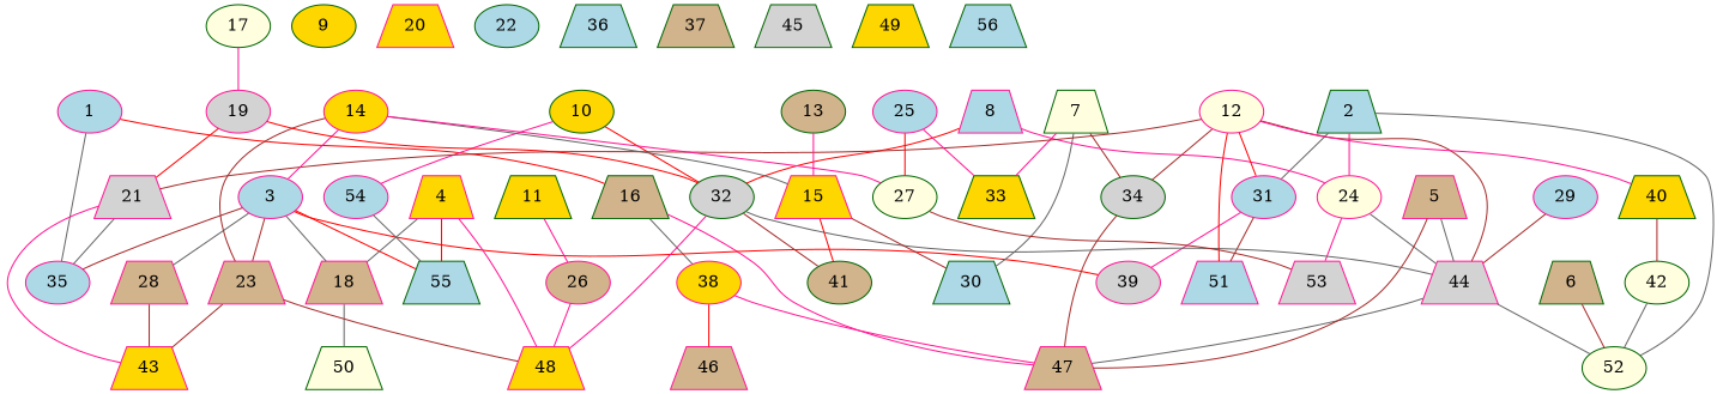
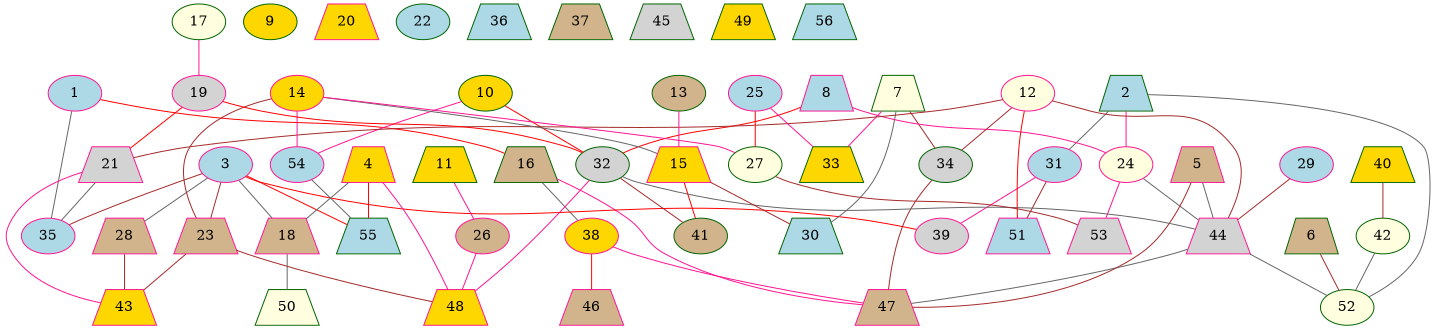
  graph {
    node [color=deeppink fillcolor=lightblue shape=trapezium style=filled]
    edge [color=deeppink]
    1 [shape=ellipse]
    16 [color=darkgreen fillcolor=tan]
    35 [shape=ellipse]
    47 [fillcolor=tan]
    38 [fillcolor=gold shape=ellipse]
    2 [color=darkgreen]
    24 [fillcolor=lightyellow shape=ellipse]
    31 [shape=ellipse]
    52 [color=darkgreen fillcolor=lightyellow shape=ellipse]
    44 [fillcolor=lightgrey]
    53 [fillcolor=lightgrey]
    39 [fillcolor=lightgrey shape=ellipse]
    51
    3 [shape=ellipse]
    18 [fillcolor=tan]
    23 [fillcolor=tan]
    28 [fillcolor=tan]
    55 [color=darkgreen]
    50 [color=darkgreen fillcolor=lightyellow]
    48 [fillcolor=gold]
    43 [fillcolor=gold]
    4 [fillcolor=gold]
    5 [fillcolor=tan]
    6 [color=darkgreen fillcolor=tan]
    7 [color=darkgreen fillcolor=lightyellow]
    30 [color=darkgreen]
    33 [color=darkgreen fillcolor=gold]
    34 [color=darkgreen fillcolor=lightgrey shape=ellipse]
    8
    32 [color=darkgreen fillcolor=lightgrey shape=ellipse]
    41 [color=darkgreen fillcolor=tan shape=ellipse]
    9 [color=darkgreen fillcolor=gold shape=ellipse]
    10 [color=darkgreen fillcolor=gold shape=ellipse]
    54 [shape=ellipse]
    11 [color=darkgreen fillcolor=gold]
    26 [fillcolor=tan shape=ellipse]
    12 [fillcolor=lightyellow shape=ellipse]
    21 [fillcolor=lightgrey]
    40 [color=darkgreen fillcolor=gold]
    42 [color=darkgreen fillcolor=lightyellow shape=ellipse]
    13 [color=darkgreen fillcolor=tan shape=ellipse]
    15 [fillcolor=gold]
    14 [fillcolor=gold shape=ellipse]
    27 [color=darkgreen fillcolor=lightyellow shape=ellipse]
    46 [fillcolor=tan]
    17 [color=darkgreen fillcolor=lightyellow shape=ellipse]
    19 [fillcolor=lightgrey shape=ellipse]
    20 [fillcolor=gold]
    22 [color=darkgreen shape=ellipse]
    25 [shape=ellipse]
    29 [shape=ellipse]
    36 [color=darkgreen]
    37 [color=darkgreen fillcolor=tan]
    45 [color=darkgreen fillcolor=lightgrey]
    49 [color=darkgreen fillcolor=gold]
    56 [color=darkgreen]
    1 -- 16 [color=red]
    1 -- 35 [color=gray40]
    16 -- 47
    16 -- 38 [color=gray40]
    38 -- 47
    38 -- 46 [color=red]
    2 -- 24
    2 -- 31 [color=gray40]
    2 -- 52 [color=gray40]
    24 -- 44 [color=gray40]
    24 -- 53
    31 -- 39
    31 -- 51 [color=brown]
    44 -- 47 [color=gray40]
    44 -- 52 [color=gray40]
    3 -- 35 [color=brown]
    3 -- 39 [color=red]
    3 -- 18 [color=gray40]
    3 -- 23 [color=brown]
    3 -- 28 [color=gray40]
    3 -- 55 [color=red]
    18 -- 50 [color=gray40]
    23 -- 48 [color=brown]
    23 -- 43 [color=brown]
    28 -- 43 [color=brown]
    4 -- 18 [color=gray40]
    4 -- 55 [color=red]
    4 -- 48
    5 -- 47 [color=brown]
    5 -- 44 [color=gray40]
    6 -- 52 [color=brown]
    7 -- 30 [color=gray40]
    7 -- 33
    7 -- 34 [color=brown]
    34 -- 47 [color=brown]
    8 -- 24
    8 -- 32 [color=red]
    32 -- 44 [color=gray40]
    32 -- 48
    32 -- 41 [color=brown]
    10 -- 32 [color=red]
    10 -- 54
    54 -- 55 [color=gray40]
    11 -- 26
    26 -- 48
-   12 -- 31 [color=red]
    12 -- 44 [color=brown]
    12 -- 51 [color=red]
    12 -- 34 [color=brown]
    12 -- 21 [color=brown]
-   12 -- 40
    21 -- 35 [color=gray40]
    21 -- 43
    40 -- 42 [color=brown]
    42 -- 52 [color=gray40]
    13 -- 15
    15 -- 30 [color=brown]
    15 -- 41 [color=red]
    14 -- 23 [color=brown]
-   14 -- 3
+   14 -- 54
    14 -- 15 [color=gray40]
    14 -- 27
    27 -- 53 [color=brown]
    17 -- 19
    19 -- 32 [color=red]
    19 -- 21 [color=red]
    25 -- 33
    25 -- 27 [color=red]
    29 -- 44 [color=brown]
  }
